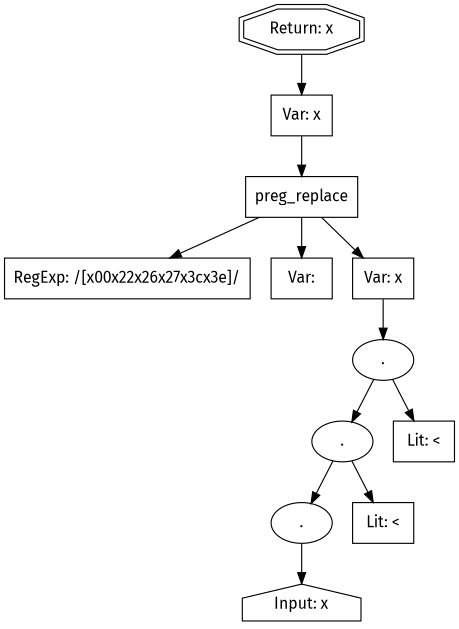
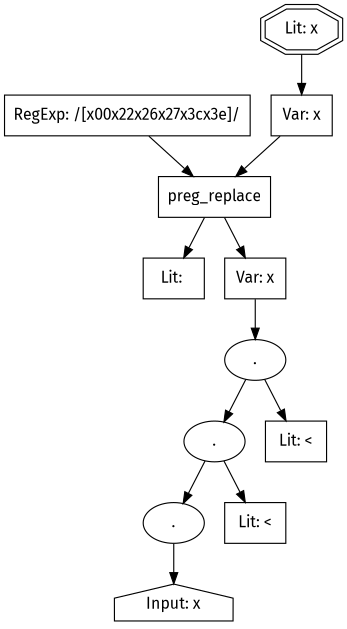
  digraph {
    fontname="Fira Sans"
    node [fontname="Fira Sans" shape=box]
    edge [fontname="Fira Sans"]
    n1 [label="Input: x" shape=house]
    n2 [label="." shape=ellipse]
    n3 [label="." shape=ellipse]
    n4 [label="Lit: &lt;"]
    n5 [label="." shape=ellipse]
    n6 [label="Lit: &lt;"]
    n7 [label=preg_replace]
    n8 [label="RegExp: /[\x00\x22\x26\x27\x3c\x3e]/"]
-   n9 [label="Var:"]
+   n9 [label="Lit: "]
    n10 [label="Var: x"]
    n11 [label="Var: x"]
-   n12 [label="Return: x" shape=doubleoctagon]
+   n12 [label="Lit: x" shape=doubleoctagon]
    n2 -> n1
    n3 -> n2
    n3 -> n4
    n5 -> n3
    n5 -> n6
-   n7 -> n8
+   n8 -> n7
    n7 -> n9
    n7 -> n10
    n10 -> n5
    n11 -> n7
    n12 -> n11
  }
